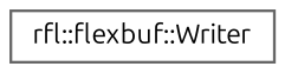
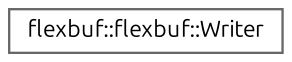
  digraph {
    rankdir=TB
    fontname=Ubuntu
-   n1 [color=grey40 fillcolor=white fontname=Ubuntu fontsize=10 height=0.2 label="rfl::flexbuf::Writer" shape=box style=filled width=0.4]
+   n1 [color=grey40 fillcolor=white fontname=Ubuntu fontsize=10 height=0.2 label="flexbuf::flexbuf::Writer" shape=box style=filled width=0.4]
  }
